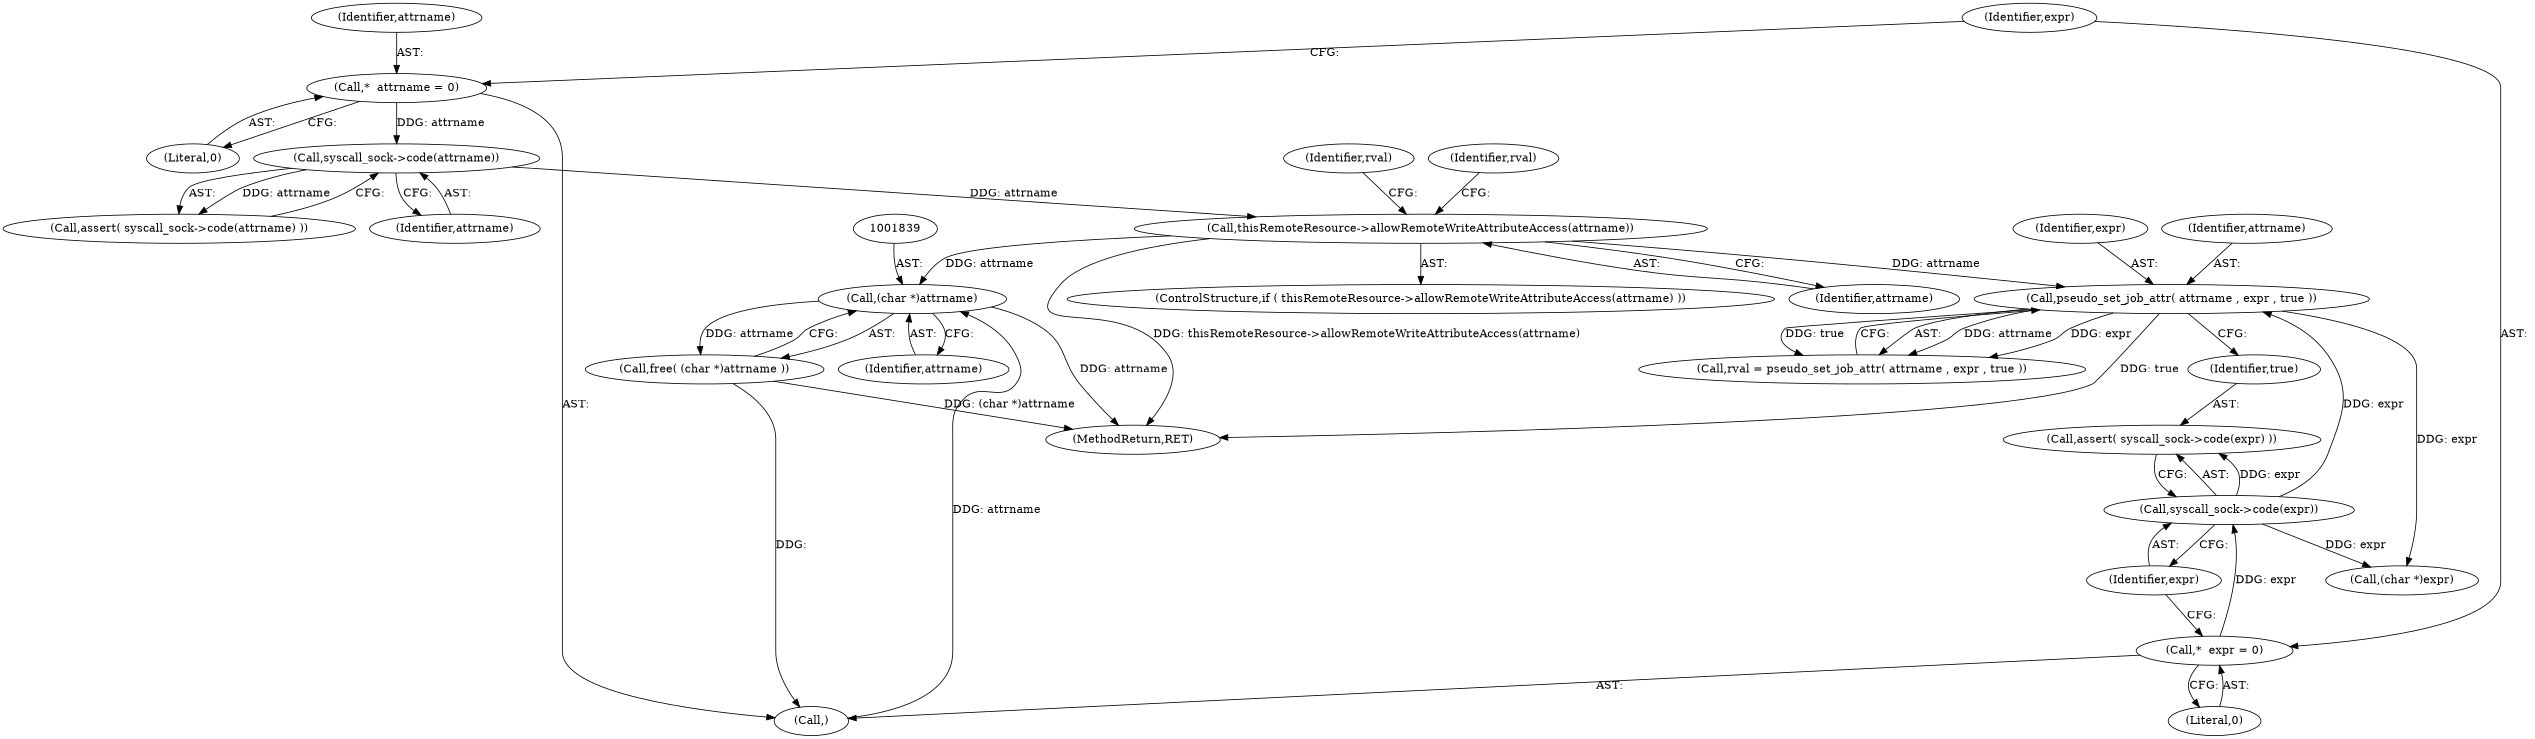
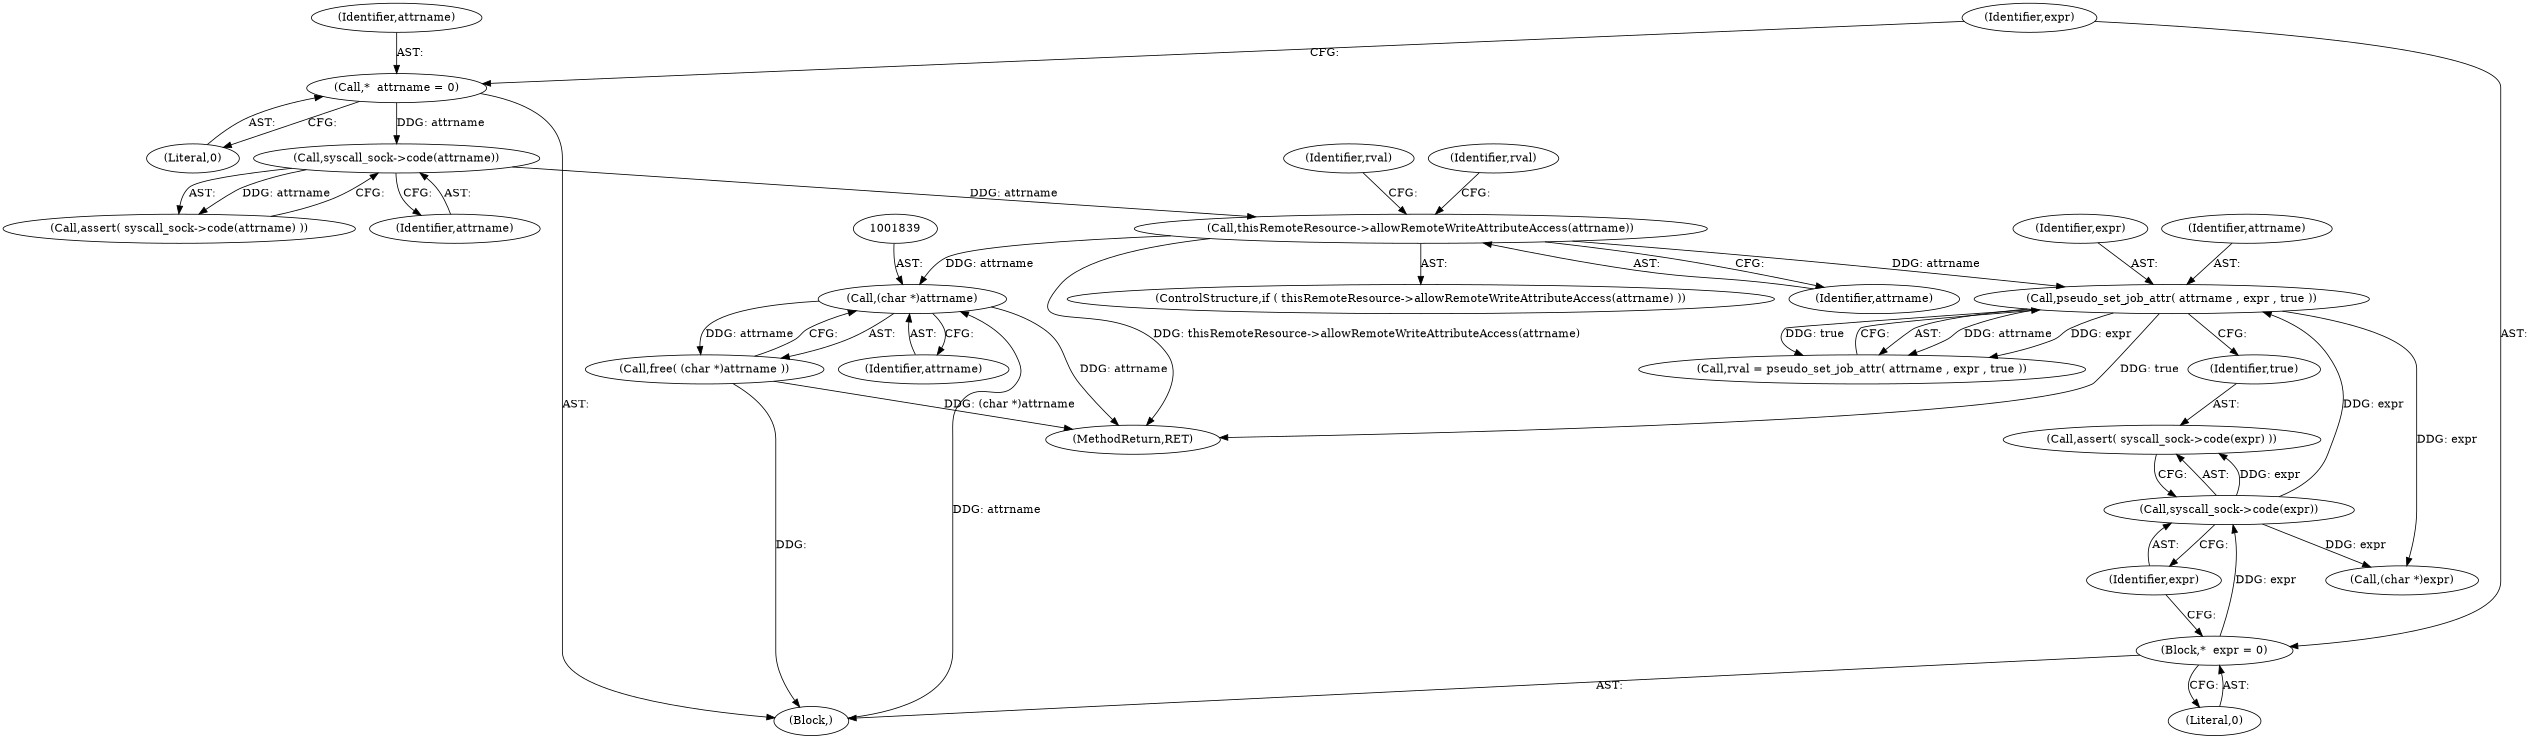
  digraph {
    n1 [label="(Call,(char *)attrname)"]
    n2 [label="(Call,free( (char *)attrname ))"]
    n3 [label="(Identifier,attrname)"]
    n4 [label="(MethodReturn,RET)"]
-   n5 [label="(Call,)"]
+   n5 [label="(Block,)"]
    n6 [label="(Call,thisRemoteResource->allowRemoteWriteAttributeAccess(attrname))"]
    n7 [label="(Call,pseudo_set_job_attr( attrname , expr , true ))"]
    n8 [label="(ControlStructure,if ( thisRemoteResource->allowRemoteWriteAttributeAccess(attrname) ))"]
    n9 [label="(Identifier,attrname)"]
    n10 [label="(Call,(char *)expr)"]
    n11 [label="(Identifier,true)"]
    n12 [label="(Call,rval = pseudo_set_job_attr( attrname , expr , true ))"]
    n13 [label="(Call,syscall_sock->code(attrname))"]
    n14 [label="(Call,assert( syscall_sock->code(attrname) ))"]
    n15 [label="(Identifier,attrname)"]
    n16 [label="(Call,*  attrname = 0)"]
    n17 [label="(Literal,0)"]
    n18 [label="(Call,assert( syscall_sock->code(expr) ))"]
    n19 [label="(Call,syscall_sock->code(expr))"]
    n20 [label="(Identifier,expr)"]
-   n21 [label="(Call,*  expr = 0)"]
+   n21 [label="(Block,*  expr = 0)"]
    n22 [label="(Literal,0)"]
    n23 [label="(Identifier,attrname)"]
    n24 [label="(Identifier,expr)"]
    n25 [label="(Identifier,attrname)"]
    n26 [label="(Identifier,rval)"]
    n27 [label="(Identifier,rval)"]
    n28 [label="(Identifier,expr)"]
    1001839
    n1 -> n2 [label="AST: "]
    n1 -> n2 [label="DDG: attrname"]
    n1 -> n3 [label="CFG: "]
    n1 -> n4 [label="DDG: attrname"]
    n2 -> n1 [label="CFG: "]
    n2 -> n4 [label="DDG: (char *)attrname"]
    n2 -> n5 [label="DDG: "]
    n3 -> n1 [label="AST: "]
    n5 -> n1 [label="DDG: attrname"]
    n6 -> n1 [label="DDG: attrname"]
    n6 -> n4 [label="DDG: thisRemoteResource->allowRemoteWriteAttributeAccess(attrname)"]
    n6 -> n7 [label="DDG: attrname"]
    n6 -> n8 [label="AST: "]
    n6 -> n9 [label="CFG: "]
    n7 -> n4 [label="DDG: true"]
    n7 -> n10 [label="DDG: expr"]
    n7 -> n11 [label="CFG: "]
    n7 -> n12 [label="AST: "]
    n7 -> n12 [label="DDG: attrname"]
    n7 -> n12 [label="DDG: expr"]
    n7 -> n12 [label="DDG: true"]
    n9 -> n6 [label="AST: "]
    n11 -> n18 [label="AST: "]
    n12 -> n7 [label="CFG: "]
    n13 -> n6 [label="DDG: attrname"]
    n13 -> n14 [label="AST: "]
    n13 -> n14 [label="DDG: attrname"]
    n13 -> n15 [label="CFG: "]
    n14 -> n13 [label="CFG: "]
    n15 -> n13 [label="AST: "]
    n16 -> n5 [label="AST: "]
    n16 -> n13 [label="DDG: attrname"]
    n16 -> n17 [label="CFG: "]
    n17 -> n16 [label="AST: "]
    n18 -> n19 [label="CFG: "]
    n19 -> n7 [label="DDG: expr"]
    n19 -> n10 [label="DDG: expr"]
    n19 -> n18 [label="AST: "]
    n19 -> n18 [label="DDG: expr"]
    n19 -> n20 [label="CFG: "]
    n20 -> n19 [label="AST: "]
    n20 -> n21 [label="CFG: "]
    n21 -> n5 [label="AST: "]
    n21 -> n19 [label="DDG: expr"]
    n21 -> n22 [label="CFG: "]
    n22 -> n21 [label="AST: "]
    n23 -> n7 [label="AST: "]
    n24 -> n7 [label="AST: "]
    n25 -> n16 [label="AST: "]
    n26 -> n6 [label="CFG: "]
    n27 -> n6 [label="CFG: "]
    n28 -> n16 [label="CFG: "]
    n28 -> n21 [label="AST: "]
    1001839 -> n1 [label="AST: "]
  }
